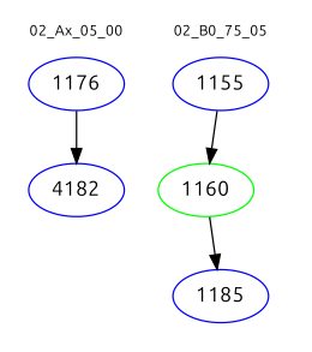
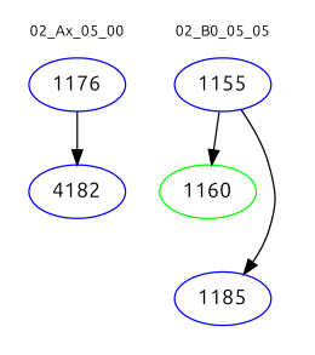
  digraph {
    fontname=Ubuntu
    node [color=blue fontname=Ubuntu]
    edge [color=black fontname=Ubuntu]
    n1 [label=1176]
    n2 [label=4182]
    n3 [label=1155]
    n4 [color=green label=1160]
    n5 [label=1185]
    subgraph cluster_1 {
      color=white
      fontsize=10
      label="02_Ax_05_00"
      n1
      n2
    }
    subgraph cluster_2 {
      color=white
      fontsize=10
-     label="02_B0_75_05"
+     label="02_B0_05_05"
      n3
      n4
      n5
    }
    n1 -> n2
    n3 -> n4
-   n4 -> n5
+   n3 -> n5
  }
